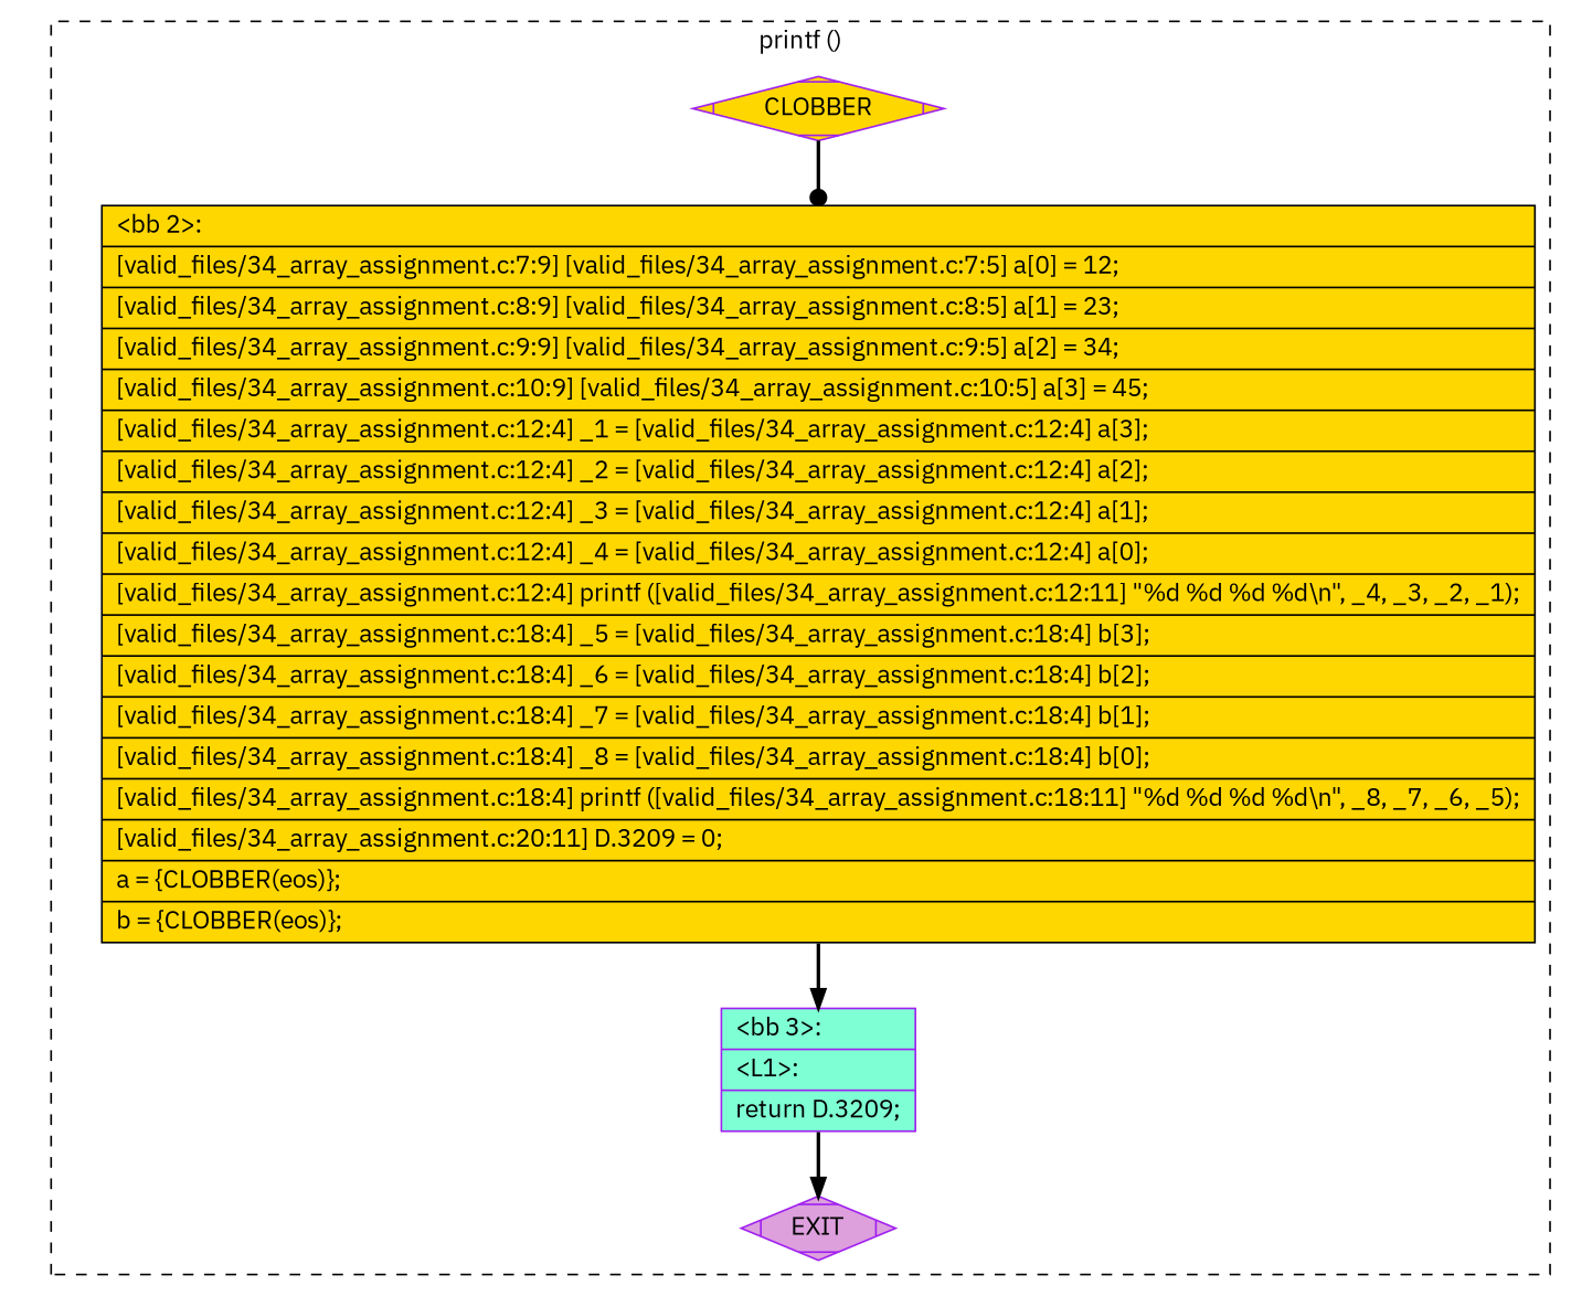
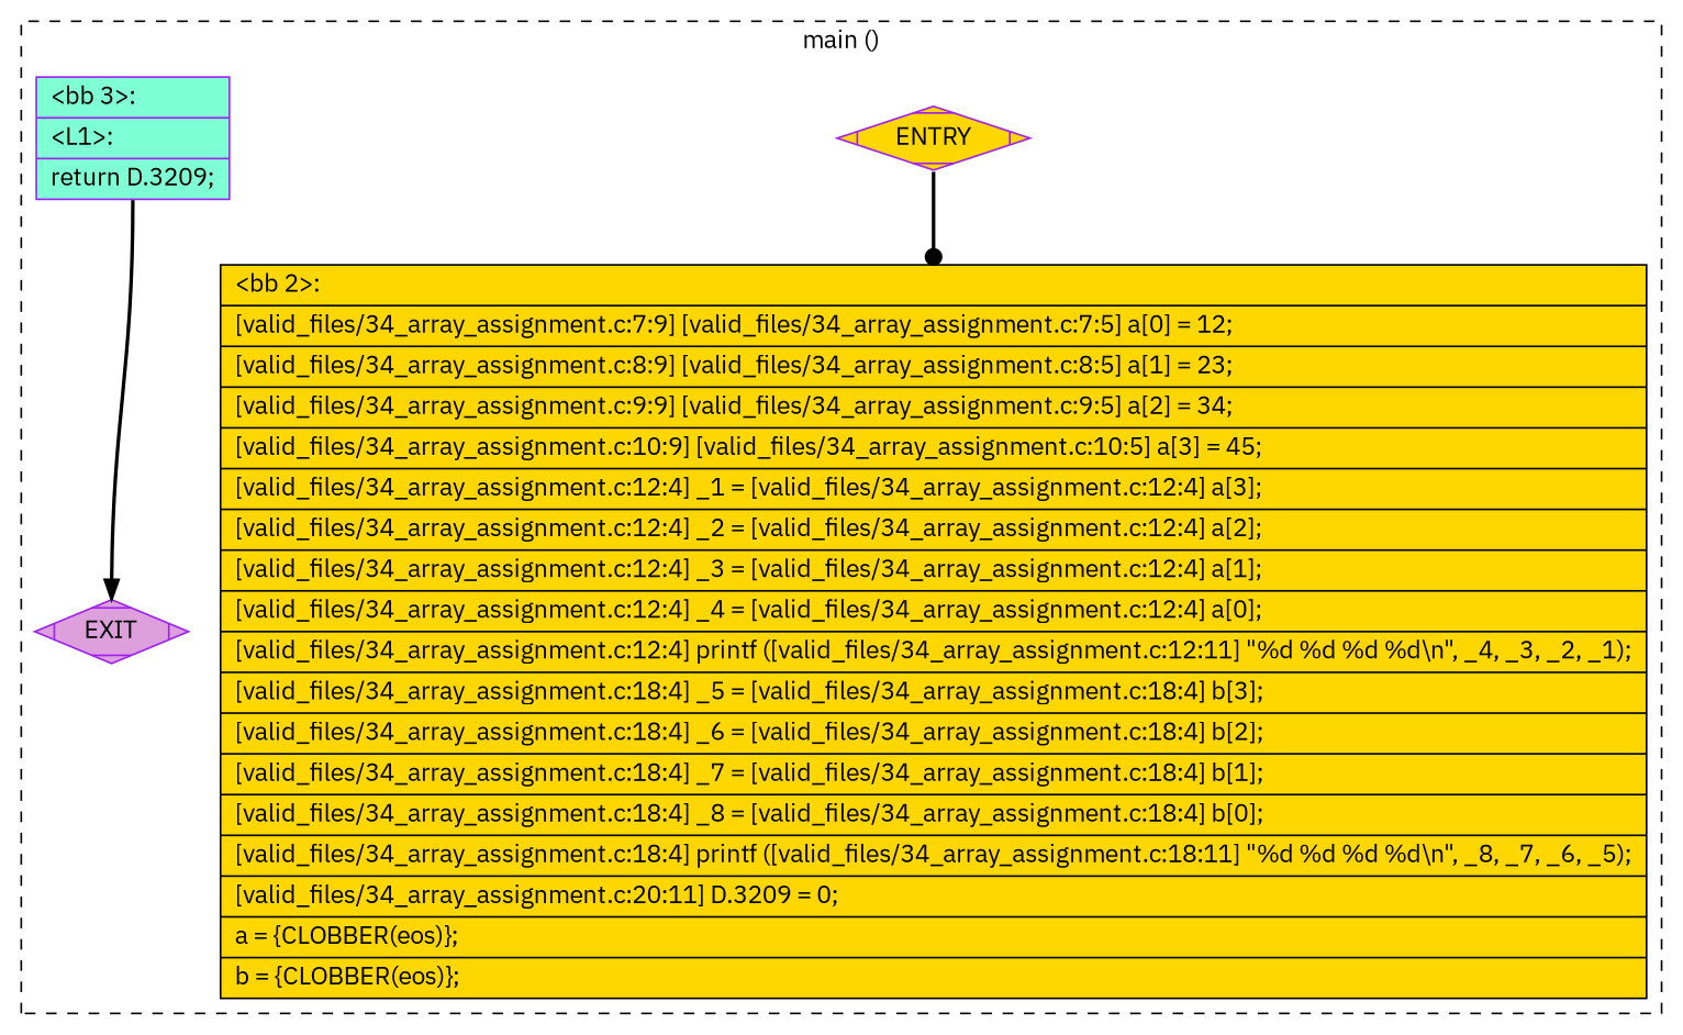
  digraph {
    fontname="IBM Plex Sans"
    node [color=purple fillcolor=gold fontname="IBM Plex Sans" shape=Mdiamond style=filled]
    edge [constraint=true fontname="IBM Plex Sans" headport=n style="solid,bold" tailport=s arrowhead=normal color=black weight=100]
-   n1 [label=CLOBBER]
+   n1 [label=ENTRY]
    n2 [fillcolor=plum label=EXIT]
    n3 [color=black label="{\<bb\ 2\>:\l|[valid_files/34_array_assignment.c:7:9]\ [valid_files/34_array_assignment.c:7:5]\ a[0]\ =\ 12;\l|[valid_files/34_array_assignment.c:8:9]\ [valid_files/34_array_assignment.c:8:5]\ a[1]\ =\ 23;\l|[valid_files/34_array_assignment.c:9:9]\ [valid_files/34_array_assignment.c:9:5]\ a[2]\ =\ 34;\l|[valid_files/34_array_assignment.c:10:9]\ [valid_files/34_array_assignment.c:10:5]\ a[3]\ =\ 45;\l|[valid_files/34_array_assignment.c:12:4]\ _1\ =\ [valid_files/34_array_assignment.c:12:4]\ a[3];\l|[valid_files/34_array_assignment.c:12:4]\ _2\ =\ [valid_files/34_array_assignment.c:12:4]\ a[2];\l|[valid_files/34_array_assignment.c:12:4]\ _3\ =\ [valid_files/34_array_assignment.c:12:4]\ a[1];\l|[valid_files/34_array_assignment.c:12:4]\ _4\ =\ [valid_files/34_array_assignment.c:12:4]\ a[0];\l|[valid_files/34_array_assignment.c:12:4]\ printf\ ([valid_files/34_array_assignment.c:12:11]\ \"%d\ %d\ %d\ %d\\n\",\ _4,\ _3,\ _2,\ _1);\l|[valid_files/34_array_assignment.c:18:4]\ _5\ =\ [valid_files/34_array_assignment.c:18:4]\ b[3];\l|[valid_files/34_array_assignment.c:18:4]\ _6\ =\ [valid_files/34_array_assignment.c:18:4]\ b[2];\l|[valid_files/34_array_assignment.c:18:4]\ _7\ =\ [valid_files/34_array_assignment.c:18:4]\ b[1];\l|[valid_files/34_array_assignment.c:18:4]\ _8\ =\ [valid_files/34_array_assignment.c:18:4]\ b[0];\l|[valid_files/34_array_assignment.c:18:4]\ printf\ ([valid_files/34_array_assignment.c:18:11]\ \"%d\ %d\ %d\ %d\\n\",\ _8,\ _7,\ _6,\ _5);\l|[valid_files/34_array_assignment.c:20:11]\ D.3209\ =\ 0;\l|a\ =\ \{CLOBBER(eos)\};\l|b\ =\ \{CLOBBER(eos)\};\l}" shape=record]
    n4 [fillcolor=aquamarine label="{\<bb\ 3\>:\l|\<L1\>:\l|return\ D.3209;\l}" shape=record]
    subgraph cluster_1 {
      color=black
-     label="printf ()"
+     label="main ()"
      style=dashed
      n1
      n2
      n3
      n4
    }
    n1 -> n2 [style=invis arrowhead="" color="" weight=""]
    n1 -> n3 [arrowhead=dot]
-   n3 -> n4
    n4 -> n2 [weight=10]
  }
